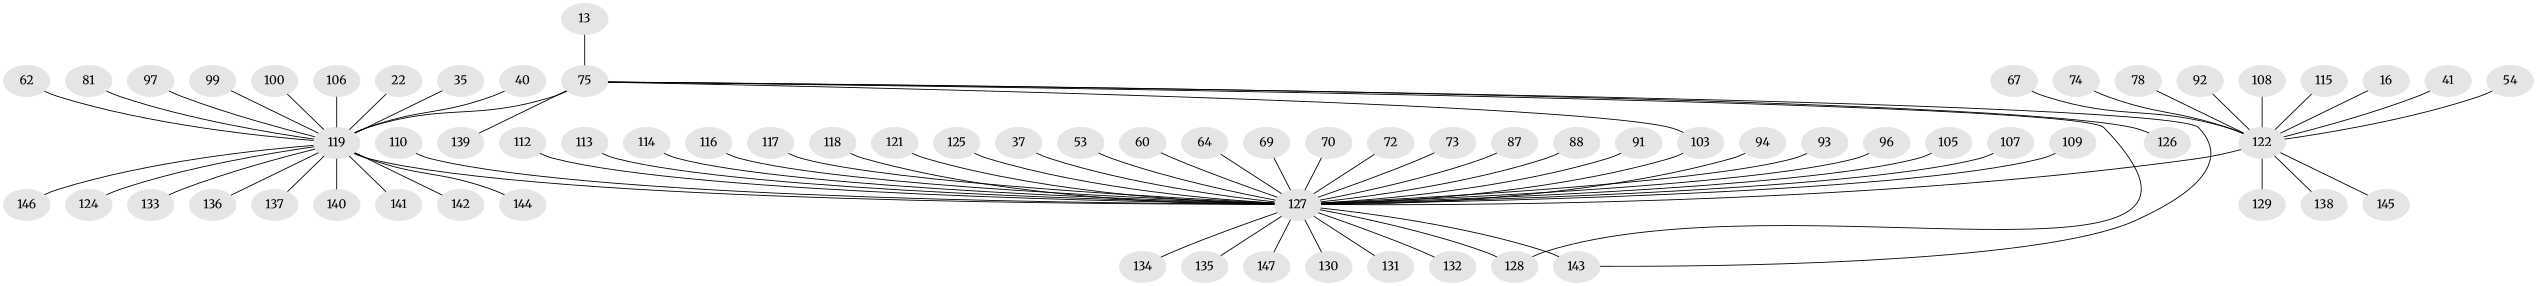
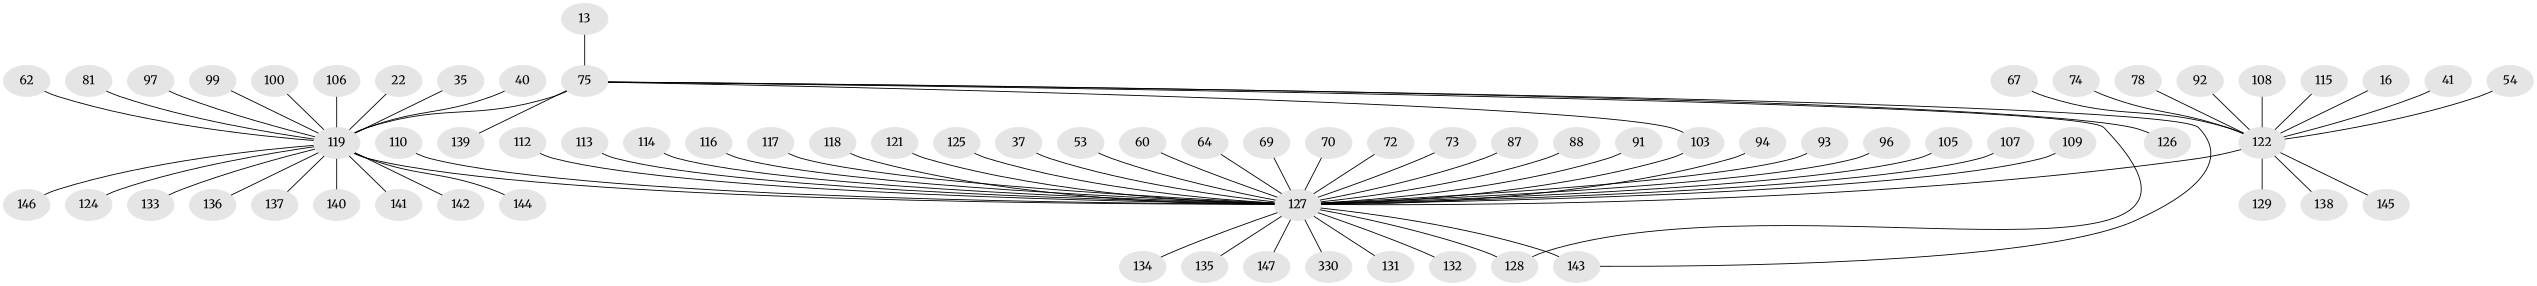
  graph {
    fontname=Merriweather
    node [color=gray90 fontname=Merriweather style=filled]
    edge [fontname=Merriweather]
    75 [super="+65+10"]
    119 [super="+20+57+111+14"]
    103
    126
    128 [super="+123"]
    139
    143 [super="+66+76+120"]
    13
    122 [super="+52+59+90+31"]
    127 [super="+102+49+19+104"]
    129
    138
    145
    16
    124
    133
    136
    137 [super="+24"]
    140
    141
    142
    144
    146
    22
    35
-   130 [super="+79"]
+   130 [super="+79" label=330]
    131
    132
    134
    135
    147
    37
    40
    41
    53 [super="+50"]
    54
    60
    62
    64
    67
    69
    70
    72
    73
    74
    78
    81
    87 [super="+28"]
    88
    91
    92
    93
    94
    96 [super="+39"]
    97
    99
    100 [super="+86"]
    105 [super="+63"]
    106
    107 [super="+84"]
    108
    109
    110
    112 [super="+29"]
    113
    114
    115
    116 [super="+101"]
    117 [super="+55"]
    118
    121
    125 [super="+33"]
    75 -- 119 [weight=5]
    75 -- 103
    75 -- 126
    75 -- 128
    75 -- 139
    75 -- 143
    119 -- 127 [weight=14]
    119 -- 124
    119 -- 133
    119 -- 136
    119 -- 137
    119 -- 140
    119 -- 141 [weight=3]
    119 -- 142
    119 -- 144
    119 -- 146
    103 -- 127
    13 -- 75
    122 -- 127 [weight=13]
    122 -- 129
    122 -- 138
    122 -- 145
    127 -- 128
    127 -- 143 [weight=2]
    127 -- 130
    127 -- 131
    127 -- 132
    127 -- 134 [weight=2]
    127 -- 135
    127 -- 147
    16 -- 122
    22 -- 119
    35 -- 119
    37 -- 127
    40 -- 119
    41 -- 122
    53 -- 127
    54 -- 122
    60 -- 127
    62 -- 119
    64 -- 127
    67 -- 122
    69 -- 127
    70 -- 127
    72 -- 127
    73 -- 127 [weight=2]
    74 -- 122
    78 -- 122
    81 -- 119
    87 -- 127
    88 -- 127
    91 -- 127
    92 -- 122
    93 -- 127
    94 -- 127
    96 -- 127
    97 -- 119
    99 -- 119
    100 -- 119
    105 -- 127
    106 -- 119
    107 -- 127
    108 -- 122
    109 -- 127
    110 -- 127
    112 -- 127
    113 -- 127
    114 -- 127
    115 -- 122
    116 -- 127
    117 -- 127
    118 -- 127
    121 -- 127
    125 -- 127 [weight=2]
  }
